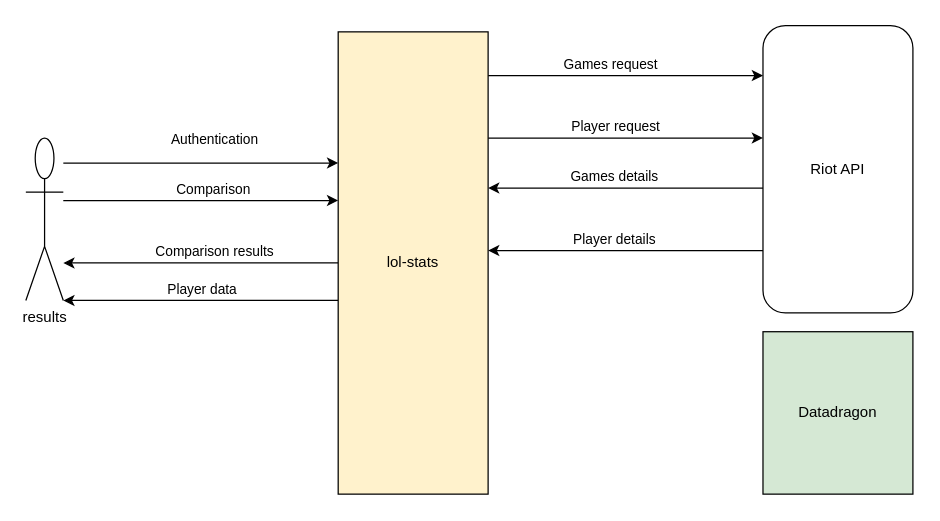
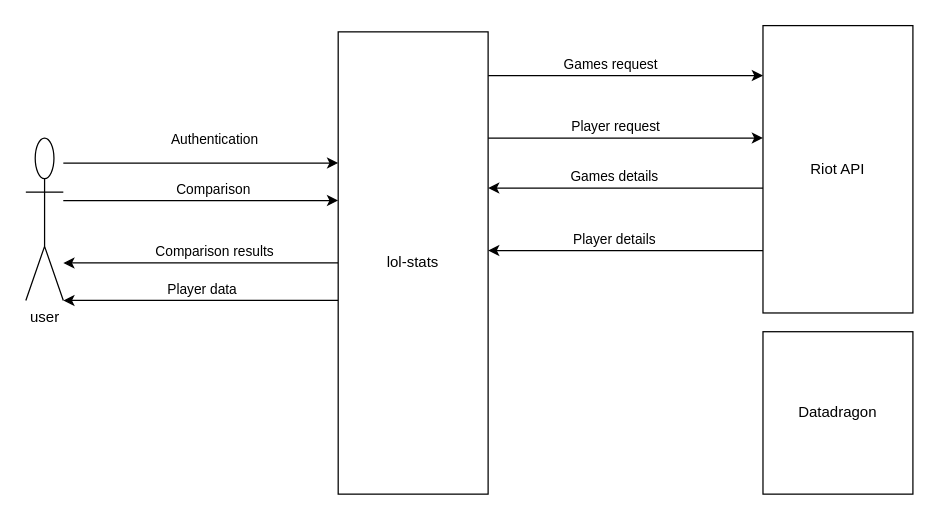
  <mxCell id="0" />
  <mxCell id="1" parent="0" />
  <mxCell id="2" style="edgeStyle=orthogonalEdgeStyle;rounded=0;orthogonalLoop=1;jettySize=auto;html=1;" edge="1" parent="1" source="10" target="20"><mxGeometry relative="1" as="geometry"><Array as="points"><mxPoint x="540" y="60" /><mxPoint x="540" y="60" /></Array></mxGeometry></mxCell>
  <mxCell id="3" value="Games request" style="edgeLabel;html=1;align=center;verticalAlign=middle;resizable=0;points=[];" vertex="1" connectable="0" parent="2"><mxGeometry x="-0.114" relative="1" as="geometry"><mxPoint y="-10" as="offset" /></mxGeometry></mxCell>
  <mxCell id="4" style="edgeStyle=orthogonalEdgeStyle;rounded=0;orthogonalLoop=1;jettySize=auto;html=1;entryX=1;entryY=1;entryDx=0;entryDy=0;entryPerimeter=0;" edge="1" parent="1" source="10" target="15"><mxGeometry relative="1" as="geometry"><mxPoint x="60" y="240" as="targetPoint" /><Array as="points"><mxPoint x="210" y="240" /><mxPoint x="210" y="240" /></Array></mxGeometry></mxCell>
  <mxCell id="5" value="Player data" style="edgeLabel;html=1;align=center;verticalAlign=middle;resizable=0;points=[];" vertex="1" connectable="0" parent="4"><mxGeometry x="0.207" y="1" relative="1" as="geometry"><mxPoint x="23" y="-11" as="offset" /></mxGeometry></mxCell>
  <mxCell id="6" style="edgeStyle=orthogonalEdgeStyle;rounded=0;orthogonalLoop=1;jettySize=auto;html=1;" edge="1" parent="1" source="10" target="15"><mxGeometry relative="1" as="geometry"><mxPoint x="60" y="210" as="targetPoint" /><Array as="points"><mxPoint x="200" y="210" /><mxPoint x="200" y="210" /></Array></mxGeometry></mxCell>
  <mxCell id="7" value="Comparison results" style="edgeLabel;html=1;align=center;verticalAlign=middle;resizable=0;points=[];" vertex="1" connectable="0" parent="6"><mxGeometry x="-0.111" relative="1" as="geometry"><mxPoint x="-2" y="-10" as="offset" /></mxGeometry></mxCell>
  <mxCell id="8" style="edgeStyle=orthogonalEdgeStyle;rounded=0;orthogonalLoop=1;jettySize=auto;html=1;" edge="1" parent="1" source="10" target="20"><mxGeometry relative="1" as="geometry"><Array as="points"><mxPoint x="550" y="110" /><mxPoint x="550" y="110" /></Array></mxGeometry></mxCell>
  <mxCell id="9" value="Player request" style="edgeLabel;html=1;align=center;verticalAlign=middle;resizable=0;points=[];" vertex="1" connectable="0" parent="8"><mxGeometry x="-0.24" y="2" relative="1" as="geometry"><mxPoint x="17" y="-8" as="offset" /></mxGeometry></mxCell>
- <mxCell id="10" value="lol-stats" style="rounded=0;whiteSpace=wrap;html=1;fillColor=#fff2cc;" vertex="1" parent="1"><mxGeometry x="270" y="25" width="120" height="370" as="geometry" /></mxCell>
+ <mxCell id="10" value="lol-stats" style="rounded=0;whiteSpace=wrap;html=1;" vertex="1" parent="1"><mxGeometry x="270" y="25" width="120" height="370" as="geometry" /></mxCell>
  <mxCell id="11" style="edgeStyle=orthogonalEdgeStyle;rounded=0;orthogonalLoop=1;jettySize=auto;html=1;" edge="1" parent="1" source="15"><mxGeometry relative="1" as="geometry"><mxPoint x="270" y="130" as="targetPoint" /><Array as="points"><mxPoint x="270" y="130" /></Array></mxGeometry></mxCell>
  <mxCell id="12" value="Authentication" style="edgeLabel;html=1;align=center;verticalAlign=middle;resizable=0;points=[];" vertex="1" connectable="0" parent="11"><mxGeometry x="-0.183" y="-2" relative="1" as="geometry"><mxPoint x="30" y="-22" as="offset" /></mxGeometry></mxCell>
  <mxCell id="13" style="edgeStyle=orthogonalEdgeStyle;rounded=0;orthogonalLoop=1;jettySize=auto;html=1;" edge="1" parent="1"><mxGeometry relative="1" as="geometry"><mxPoint x="49.97" y="160" as="sourcePoint" /><mxPoint x="269.97" y="160" as="targetPoint" /><Array as="points"><mxPoint x="269.97" y="160" /></Array></mxGeometry></mxCell>
  <mxCell id="14" value="Comparison" style="edgeLabel;html=1;align=center;verticalAlign=middle;resizable=0;points=[];" vertex="1" connectable="0" parent="13"><mxGeometry x="0.497" y="-1" relative="1" as="geometry"><mxPoint x="-45" y="-11" as="offset" /></mxGeometry></mxCell>
- <mxCell id="15" value="results" style="shape=umlActor;verticalLabelPosition=bottom;verticalAlign=top;html=1;outlineConnect=0;" vertex="1" parent="1"><mxGeometry x="20" y="110" width="30" height="130" as="geometry" /></mxCell>
+ <mxCell id="15" value="user" style="shape=umlActor;verticalLabelPosition=bottom;verticalAlign=top;html=1;outlineConnect=0;" vertex="1" parent="1"><mxGeometry x="20" y="110" width="30" height="130" as="geometry" /></mxCell>
  <mxCell id="16" style="edgeStyle=orthogonalEdgeStyle;rounded=0;orthogonalLoop=1;jettySize=auto;html=1;" edge="1" parent="1" source="20"><mxGeometry relative="1" as="geometry"><mxPoint x="390" y="150" as="targetPoint" /><Array as="points"><mxPoint x="390" y="150" /></Array></mxGeometry></mxCell>
  <mxCell id="17" value="Games details" style="edgeLabel;html=1;align=center;verticalAlign=middle;resizable=0;points=[];" vertex="1" connectable="0" parent="16"><mxGeometry x="0.208" y="1" relative="1" as="geometry"><mxPoint x="13" y="-11" as="offset" /></mxGeometry></mxCell>
  <mxCell id="18" style="edgeStyle=orthogonalEdgeStyle;rounded=0;orthogonalLoop=1;jettySize=auto;html=1;" edge="1" parent="1" source="20"><mxGeometry relative="1" as="geometry"><mxPoint x="390" y="200" as="targetPoint" /><Array as="points"><mxPoint x="390" y="200" /></Array></mxGeometry></mxCell>
  <mxCell id="19" value="Player details" style="edgeLabel;html=1;align=center;verticalAlign=middle;resizable=0;points=[];" vertex="1" connectable="0" parent="18"><mxGeometry x="0.246" y="1" relative="1" as="geometry"><mxPoint x="17" y="-11" as="offset" /></mxGeometry></mxCell>
- <mxCell id="20" value="Riot API" style="whiteSpace=wrap;html=1;rounded=1;" vertex="1" parent="1"><mxGeometry x="610" y="20" width="120" height="230" as="geometry" /></mxCell>
- <mxCell id="21" value="Datadragon" style="rounded=0;whiteSpace=wrap;html=1;fillColor=#d5e8d4;" vertex="1" parent="1"><mxGeometry x="610" y="265" width="120" height="130" as="geometry" /></mxCell>
+ <mxCell id="20" value="Riot API" style="rounded=0;whiteSpace=wrap;html=1;" vertex="1" parent="1"><mxGeometry x="610" y="20" width="120" height="230" as="geometry" /></mxCell>
+ <mxCell id="21" value="Datadragon" style="rounded=0;whiteSpace=wrap;html=1;" vertex="1" parent="1"><mxGeometry x="610" y="265" width="120" height="130" as="geometry" /></mxCell>
